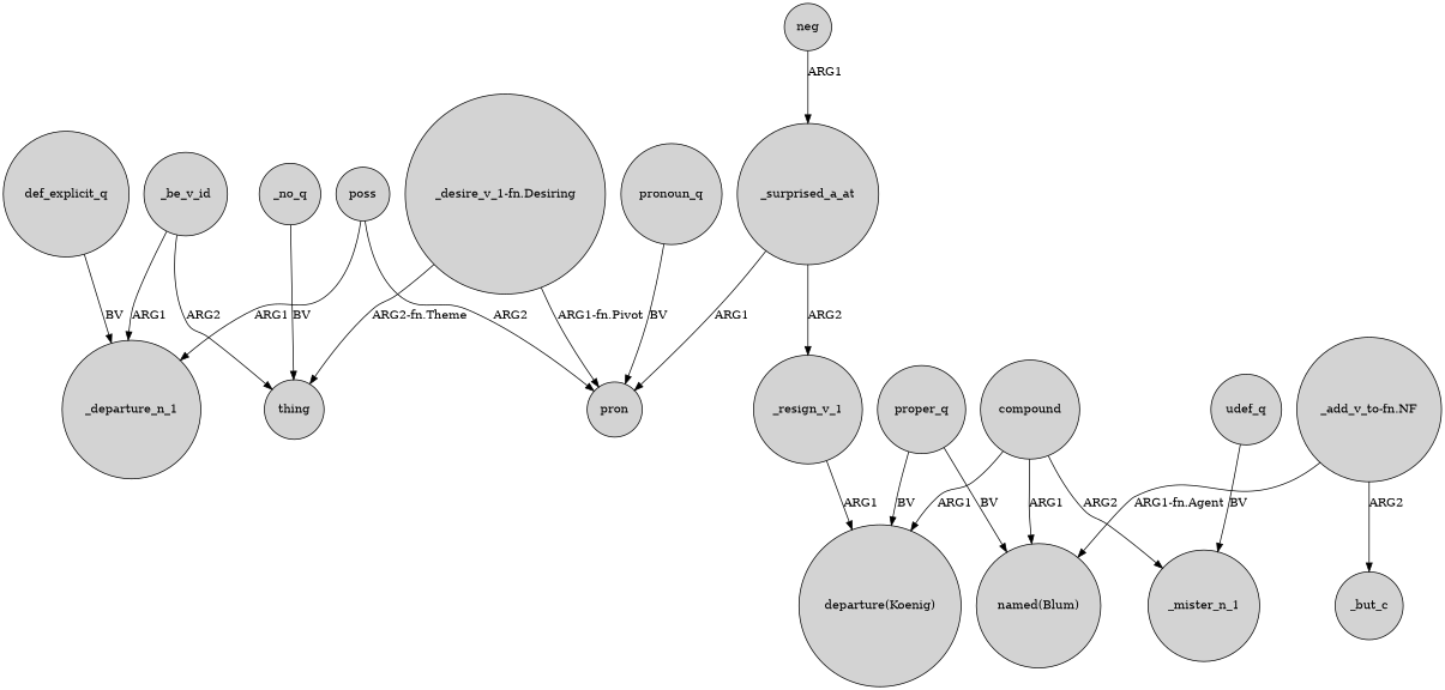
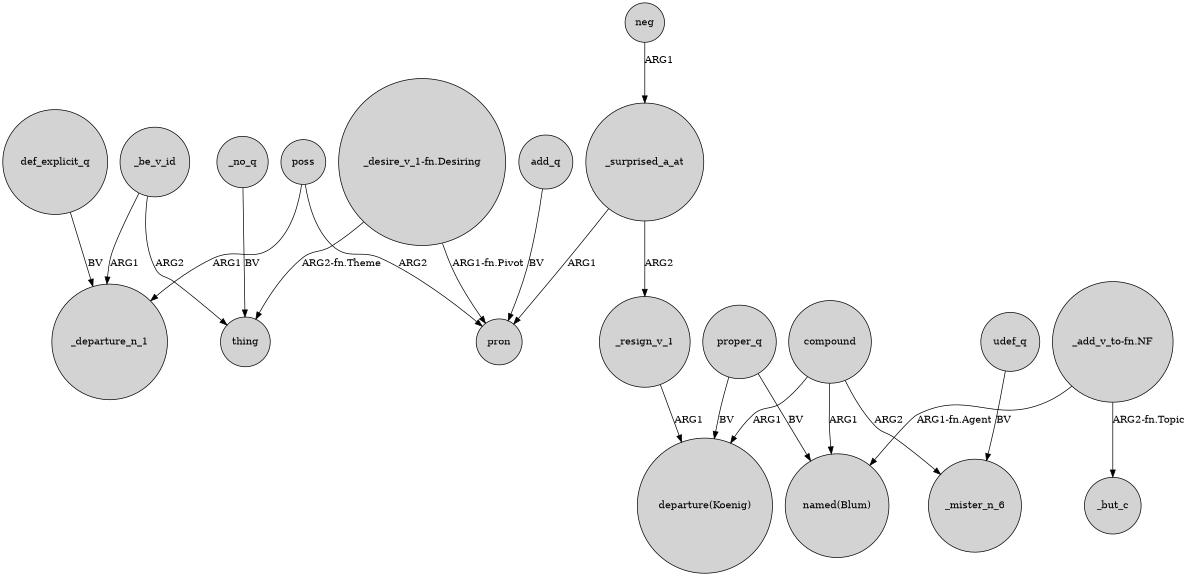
  digraph {
    node [shape=circle style=filled]
    _be_v_id
    _departure_n_1
    thing
    compound
    "named(Blum)"
    n6 [label="departure(Koenig)"]
-   _mister_n_1
+   _mister_n_1 [label=_mister_n_6]
    poss
    pron
    proper_q
    "_add_v_to-fn.NF"
    _but_c
    "_desire_v_1-fn.Desiring"
    udef_q
    _surprised_a_at
    _resign_v_1
    def_explicit_q
-   pronoun_q
+   pronoun_q [label=add_q]
    _no_q
    neg
    _be_v_id -> _departure_n_1 [label=ARG1]
    _be_v_id -> thing [label=ARG2]
    compound -> "named(Blum)" [label=ARG1]
    compound -> n6 [label=ARG1]
    compound -> _mister_n_1 [label=ARG2]
    poss -> _departure_n_1 [label=ARG1]
    poss -> pron [label=ARG2]
    proper_q -> "named(Blum)" [label=BV]
    proper_q -> n6 [label=BV]
    "_add_v_to-fn.NF" -> "named(Blum)" [label="ARG1-fn.Agent"]
-   "_add_v_to-fn.NF" -> _but_c [label=ARG2]
+   "_add_v_to-fn.NF" -> _but_c [label="ARG2-fn.Topic"]
    "_desire_v_1-fn.Desiring" -> thing [label="ARG2-fn.Theme"]
    "_desire_v_1-fn.Desiring" -> pron [label="ARG1-fn.Pivot"]
    udef_q -> _mister_n_1 [label=BV]
    _surprised_a_at -> pron [label=ARG1]
    _surprised_a_at -> _resign_v_1 [label=ARG2]
    _resign_v_1 -> n6 [label=ARG1]
    def_explicit_q -> _departure_n_1 [label=BV]
    pronoun_q -> pron [label=BV]
    _no_q -> thing [label=BV]
    neg -> _surprised_a_at [label=ARG1]
  }
